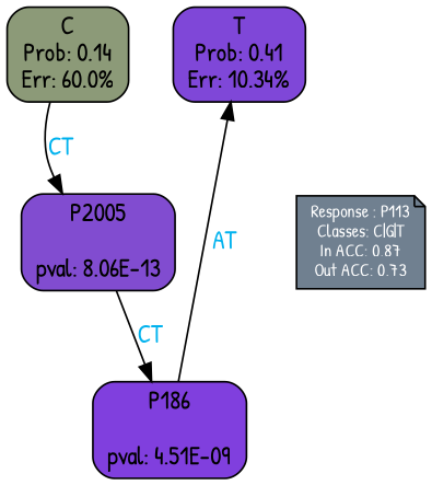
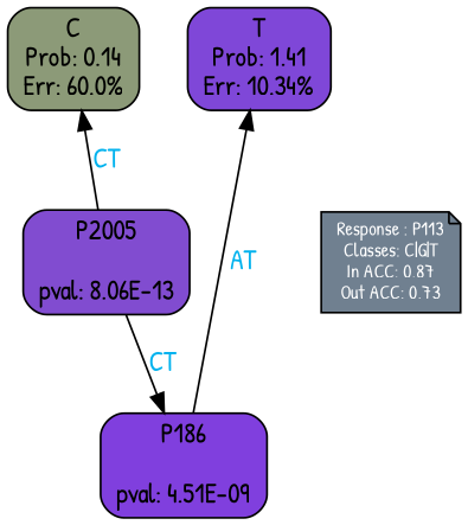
  digraph {
    fontname="Patrick Hand"
    ranksep=equally
    splines=polylines
    node [color=black fontname="Patrick Hand" shape=box style="filled, rounded"]
    edge [fontcolor=deepskyblue2 fontname="Patrick Hand"]
    n1 [fillcolor="#8c9a78" label="C\nProb: 0.14\nErr: 60.0%"]
-   n2 [fillcolor="#7f47d8" label="T\nProb: 0.41\nErr: 10.34%"]
+   n2 [fillcolor="#7f47d8" label="T\nProb: 1.41\nErr: 10.34%"]
    n3 [align=left fillcolor=slategray fontcolor=white fontsize=10 label="Response : P113\nClasses: C|G|T\nIn ACC: 0.87\nOut ACC: 0.73\n" shape=note style=filled]
    n4 [fillcolor="#814cd0" label="P2005\n\npval: 8.06E-13"]
    n5 [fillcolor="#803fde" label="P186\n\npval: 4.51E-09"]
    subgraph sub_1 {
      rank=same
      n1
      n2
    }
    subgraph sub_2 {
      rank=same
      n3
      n4
    }
-   n1 -> n4 [label=CT]
+   n4 -> n1 [label=CT]
    n4 -> n5 [label=CT]
    n5 -> n2 [label=AT]
  }
